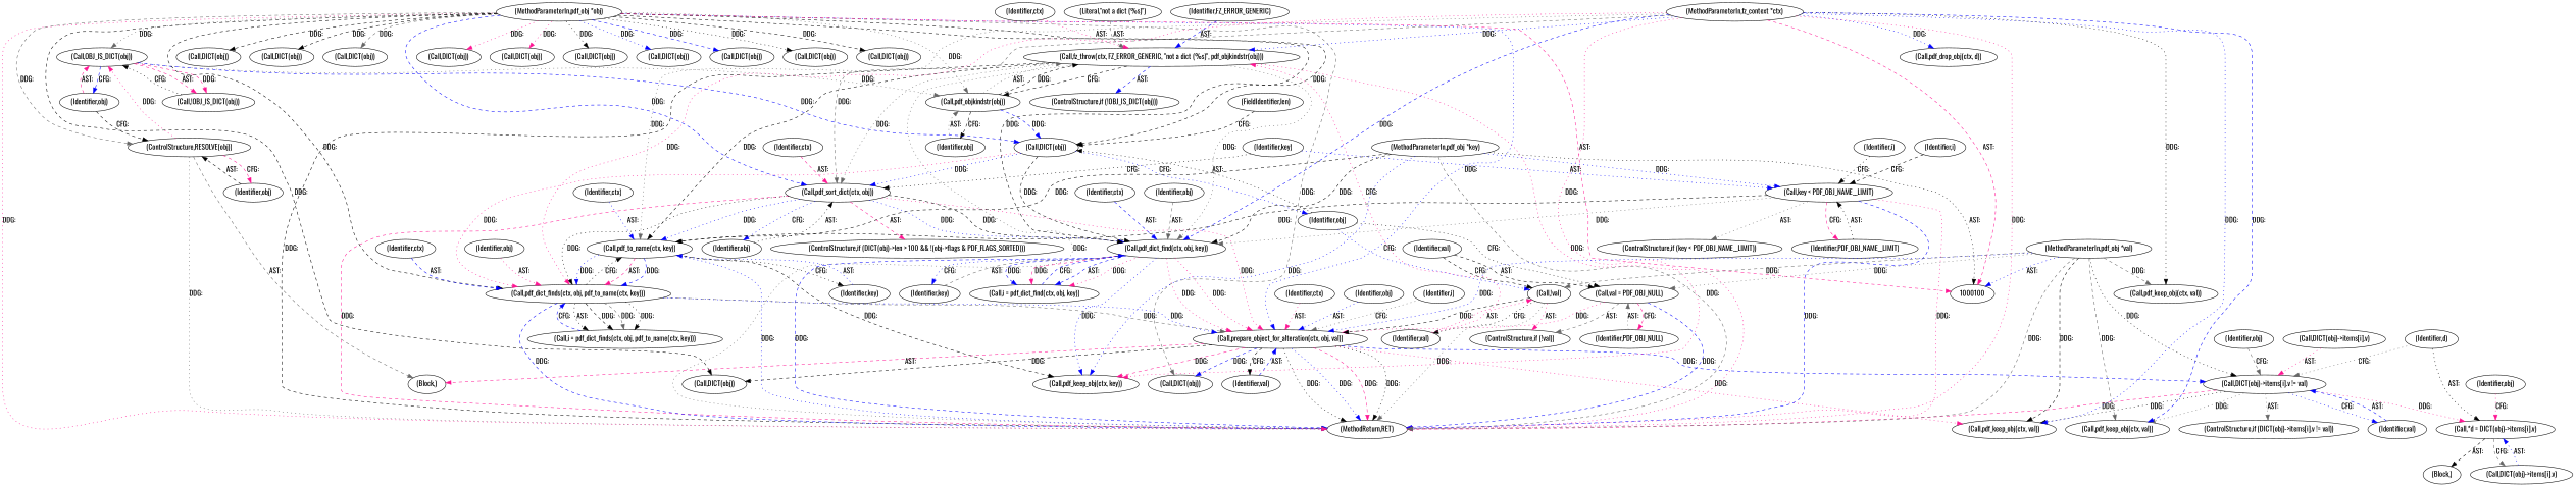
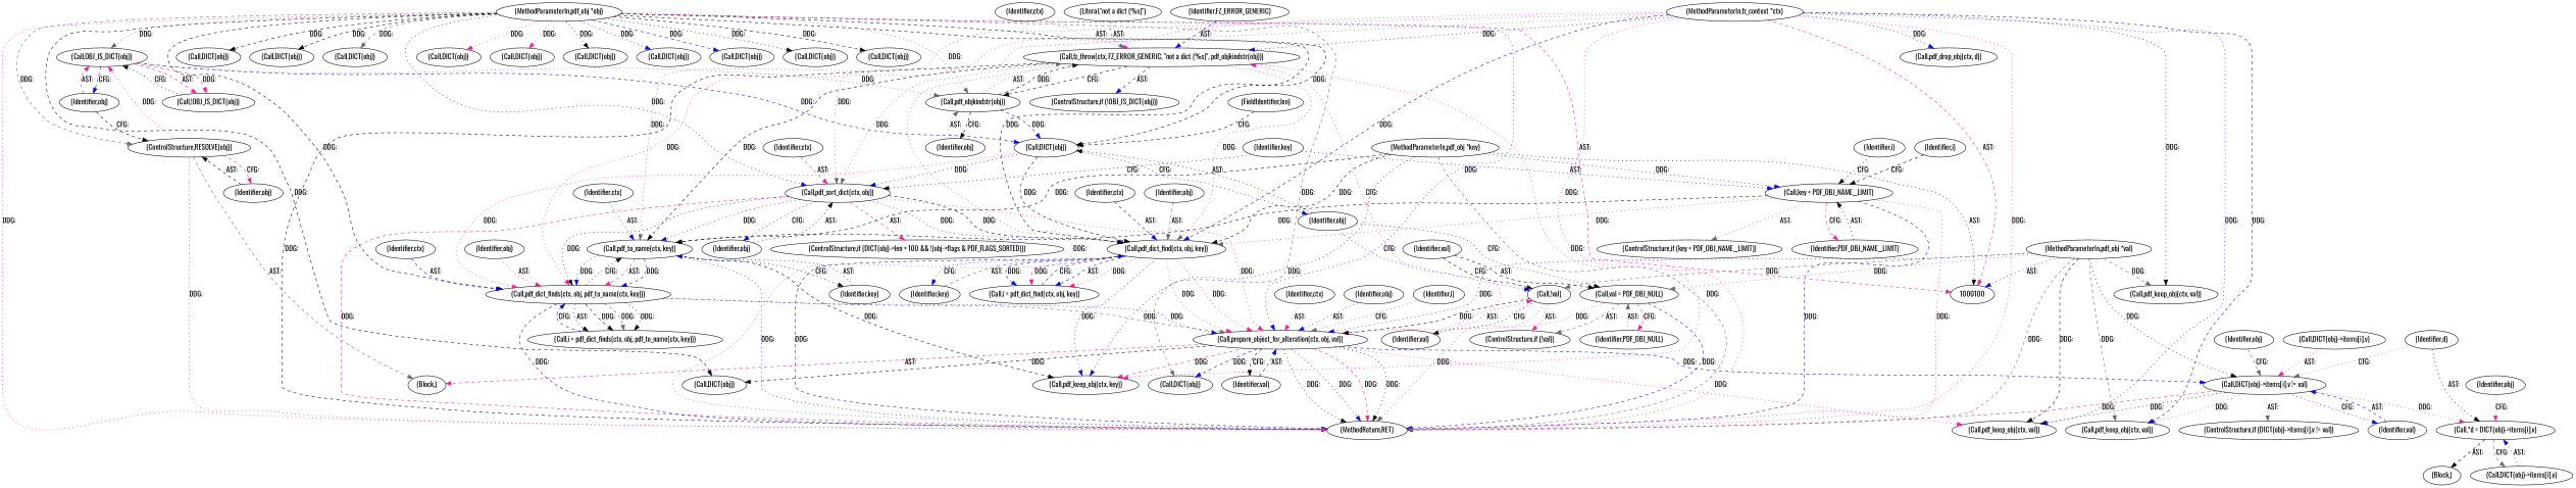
  digraph {
    fontname=Oswald
    node [fontname=Oswald]
    edge [color=black fontname=Oswald style=dotted]
    n1 [label="(Call,*d = DICT(obj)->items[i].v)"]
    n2 [label="(Block,)"]
    n3 [label="(Call,DICT(obj)->items[i].v)"]
    n4 [label="(Call,DICT(obj)->items[i].v != val)"]
    n5 [label="(ControlStructure,if (DICT(obj)->items[i].v != val))"]
    n6 [label="(Identifier,val)"]
    n7 [label="(Call,pdf_keep_obj(ctx, val))"]
    n8 [label="(MethodReturn,RET)"]
    n9 [label="(Call,pdf_keep_obj(ctx, val))"]
    n10 [label="(Call,prepare_object_for_alteration(ctx, obj, val))"]
    n11 [label="(Call,DICT(obj))"]
    n12 [label="(Call,DICT(obj))"]
    n13 [label="(Call,pdf_keep_obj(ctx, key))"]
    n14 [label="(Identifier,val)"]
    n15 [label="(Block,)"]
    n16 [label="(Call,pdf_dict_find(ctx, obj, key))"]
    n17 [label="(Identifier,key)"]
    n18 [label="(Call,i = pdf_dict_find(ctx, obj, key))"]
    n19 [label="(Call,fz_throw(ctx, FZ_ERROR_GENERIC, \"not a dict (%s)\", pdf_objkindstr(obj)))"]
    n20 [label="(Call,pdf_objkindstr(obj))"]
    n21 [label="(Call,pdf_sort_dict(ctx, obj))"]
    n22 [label="(Call,pdf_to_name(ctx, key))"]
    n23 [label="(ControlStructure,if (!OBJ_IS_DICT(obj)))"]
    n24 [label="(Call,DICT(obj))"]
    n25 [label="(Identifier,obj)"]
    n26 [label="(Call,pdf_dict_finds(ctx, obj, pdf_to_name(ctx, key)))"]
    n27 [label="(Identifier,obj)"]
    n28 [label="(ControlStructure,if (DICT(obj)->len > 100 && !(obj->flags & PDF_FLAGS_SORTED)))"]
    n29 [label="(Identifier,key)"]
    n30 [label="(MethodParameterIn,fz_context *ctx)"]
    n31 [label="(Call,pdf_keep_obj(ctx, val))"]
    n32 [label="(Call,pdf_drop_obj(ctx, d))"]
    1000100
    n34 [label="(Call,i = pdf_dict_finds(ctx, obj, pdf_to_name(ctx, key)))"]
    n35 [label="(Identifier,obj)"]
    n36 [label="(Call,OBJ_IS_DICT(obj))"]
    n37 [label="(Call,!OBJ_IS_DICT(obj))"]
    n38 [label="(Identifier,obj)"]
    n39 [label="(ControlStructure,RESOLVE(obj))"]
    n40 [label="(Identifier,obj)"]
    n41 [label="(MethodParameterIn,pdf_obj *obj)"]
    n42 [label="(Call,DICT(obj))"]
    n43 [label="(Call,DICT(obj))"]
    n44 [label="(Call,DICT(obj))"]
    n45 [label="(Call,DICT(obj))"]
    n46 [label="(Call,DICT(obj))"]
    n47 [label="(Call,DICT(obj))"]
    n48 [label="(Call,DICT(obj))"]
    n49 [label="(Call,DICT(obj))"]
    n50 [label="(Call,DICT(obj))"]
    n51 [label="(Call,DICT(obj))"]
    n52 [label="(Call,val = PDF_OBJ_NULL)"]
    n53 [label="(Call,!val)"]
    n54 [label="(Call,key < PDF_OBJ_NAME__LIMIT)"]
    n55 [label="(ControlStructure,if (key < PDF_OBJ_NAME__LIMIT))"]
    n56 [label="(Identifier,PDF_OBJ_NAME__LIMIT)"]
    n57 [label="(MethodParameterIn,pdf_obj *key)"]
    n58 [label="(ControlStructure,if (!val))"]
    n59 [label="(Identifier,PDF_OBJ_NULL)"]
    n60 [label="(MethodParameterIn,pdf_obj *val)"]
    n61 [label="(Identifier,val)"]
    n62 [label="(Identifier,ctx)"]
    n63 [label="(Identifier,ctx)"]
    n64 [label="(Identifier,obj)"]
    n65 [label="(Identifier,i)"]
    n66 [label="(Literal,\"not a dict (%s)\")"]
    n67 [label="(FieldIdentifier,len)"]
    n68 [label="(Identifier,val)"]
    n69 [label="(Identifier,d)"]
    n70 [label="(Identifier,i)"]
    n71 [label="(Identifier,FZ_ERROR_GENERIC)"]
    n72 [label="(Identifier,obj)"]
    n73 [label="(Identifier,ctx)"]
    n74 [label="(Identifier,ctx)"]
    n75 [label="(Identifier,ctx)"]
    n76 [label="(Identifier,obj)"]
    n77 [label="(Identifier,ctx)"]
    n78 [label="(Identifier,key)"]
    n79 [label="(Identifier,obj)"]
    n80 [label="(Identifier,obj)"]
    n81 [label="(Identifier,i)"]
    n82 [label="(Call,DICT(obj)->items[i].v)"]
    n1 -> n2 [label="AST: " style=dashed]
    n1 -> n3 [color=gray40 label="CFG: " style=dashed]
    n3 -> n1 [color=blue label="AST: "]
    n4 -> n1 [color=deeppink label="DDG: "]
    n4 -> n5 [color=gray40 label="AST: "]
    n4 -> n6 [color=blue label="CFG: "]
    n4 -> n7 [color=gray40 label="DDG: "]
    n4 -> n8 [color=deeppink label="DDG: " style=dashed]
    n4 -> n9 [label="DDG: "]
    n6 -> n4 [color=blue label="AST: " style=dashed]
    n10 -> n4 [color=blue label="DDG: " style=dashed]
    n10 -> n8 [label="DDG: "]
    n10 -> n8 [label="DDG: "]
    n10 -> n8 [color=blue label="DDG: "]
    n10 -> n8 [color=deeppink label="DDG: " style=dashed]
    n10 -> n9 [color=deeppink label="DDG: "]
    n10 -> n11 [color=blue label="DDG: " style=dashed]
    n10 -> n12 [label="DDG: " style=dashed]
    n10 -> n13 [color=deeppink label="DDG: " style=dashed]
    n10 -> n14 [label="CFG: " style=dashed]
    n10 -> n15 [color=deeppink label="AST: " style=dashed]
    n14 -> n10 [color=blue label="AST: " style=dashed]
    n16 -> n8 [color=blue label="DDG: " style=dashed]
    n16 -> n10 [color=deeppink label="DDG: "]
    n16 -> n10 [color=deeppink label="DDG: "]
    n16 -> n13 [color=blue label="DDG: "]
    n16 -> n17 [color=blue label="CFG: "]
    n16 -> n18 [color=blue label="AST: " style=dashed]
    n16 -> n18 [color=deeppink label="DDG: "]
    n16 -> n18 [color=blue label="DDG: " style=dashed]
    n16 -> n18 [color=deeppink label="DDG: " style=dashed]
    n17 -> n16 [color=gray40 label="AST: " style=dashed]
    n18 -> n16 [color=blue label="CFG: " style=dashed]
    n19 -> n8 [color=gray40 label="DDG: "]
    n19 -> n8 [label="DDG: " style=dashed]
    n19 -> n8 [color=deeppink label="DDG: "]
    n19 -> n16 [color=gray40 label="DDG: "]
    n19 -> n20 [label="CFG: " style=dashed]
    n19 -> n21 [color=gray40 label="DDG: "]
    n19 -> n22 [label="DDG: " style=dashed]
    n19 -> n23 [color=blue label="AST: " style=dashed]
    n20 -> n19 [color=gray40 label="AST: "]
    n20 -> n19 [label="DDG: " style=dashed]
    n20 -> n24 [color=blue label="DDG: " style=dashed]
    n20 -> n25 [label="CFG: " style=dashed]
    n21 -> n8 [color=deeppink label="DDG: " style=dashed]
    n21 -> n10 [color=deeppink label="DDG: "]
    n21 -> n16 [label="DDG: " style=dashed]
    n21 -> n16 [color=blue label="DDG: "]
    n21 -> n22 [color=blue label="DDG: "]
    n21 -> n26 [label="DDG: "]
    n21 -> n27 [color=blue label="CFG: "]
    n21 -> n28 [color=deeppink label="AST: " style=dashed]
    n22 -> n8 [color=blue label="DDG: "]
    n22 -> n13 [label="DDG: " style=dashed]
    n22 -> n26 [color=deeppink label="AST: " style=dashed]
    n22 -> n26 [color=blue label="DDG: " style=dashed]
    n22 -> n26 [color=blue label="DDG: "]
    n22 -> n29 [label="CFG: "]
    n24 -> n16 [label="DDG: " style=dashed]
    n24 -> n21 [color=blue label="DDG: "]
    n24 -> n26 [color=deeppink label="DDG: "]
    n24 -> n35 [color=blue label="CFG: "]
    n25 -> n20 [color=gray40 label="AST: "]
    n26 -> n8 [color=blue label="DDG: " style=dashed]
    n26 -> n10 [color=gray40 label="DDG: " style=dashed]
    n26 -> n10 [color=blue label="DDG: "]
    n26 -> n22 [label="CFG: "]
    n26 -> n34 [label="AST: "]
    n26 -> n34 [label="DDG: " style=dashed]
    n26 -> n34 [color=gray40 label="DDG: " style=dashed]
    n26 -> n34 [label="DDG: "]
    n27 -> n21 [label="AST: "]
    n29 -> n22 [color=blue label="AST: "]
    n30 -> n7 [color=blue label="DDG: " style=dashed]
    n30 -> n8 [color=deeppink label="DDG: "]
    n30 -> n9 [color=blue label="DDG: "]
    n30 -> n13 [color=deeppink label="DDG: "]
    n30 -> n16 [color=blue label="DDG: " style=dashed]
    n30 -> n19 [color=blue label="DDG: "]
-   n30 -> n21 [color=gray40 label="DDG: " style=dashed]
+   n30 -> n21 [color=gray40 label="DDG: "]
    n30 -> n22 [color=gray40 label="DDG: "]
    n30 -> n26 [color=deeppink label="DDG: "]
    n30 -> n31 [label="DDG: "]
    n30 -> n32 [color=blue label="DDG: "]
    n30 -> 1000100 [color=deeppink label="AST: " style=dashed]
    n34 -> n26 [color=blue label="CFG: " style=dashed]
    n35 -> n24 [label="AST: "]
    n35 -> n52 [label="CFG: "]
    n35 -> n53 [color=blue label="CFG: "]
    n36 -> n20 [color=gray40 label="DDG: "]
    n36 -> n24 [color=blue label="DDG: " style=dashed]
    n36 -> n37 [color=deeppink label="AST: " style=dashed]
    n36 -> n37 [color=deeppink label="DDG: " style=dashed]
    n36 -> n38 [color=blue label="CFG: " style=dashed]
    n37 -> n36 [label="CFG: "]
    n38 -> n36 [color=deeppink label="AST: " style=dashed]
    n38 -> n39 [label="CFG: " style=dashed]
    n39 -> n8 [color=gray40 label="DDG: "]
    n39 -> n15 [color=gray40 label="AST: " style=dashed]
    n39 -> n36 [color=deeppink label="DDG: "]
    n39 -> n40 [color=deeppink label="CFG: " style=dashed]
    n40 -> n39 [label="AST: " style=dashed]
    n41 -> n8 [color=deeppink label="DDG: "]
    n41 -> n10 [color=blue label="DDG: "]
    n41 -> n11 [color=gray40 label="DDG: " style=dashed]
    n41 -> n12 [label="DDG: " style=dashed]
    n41 -> n16 [label="DDG: " style=dashed]
    n41 -> n20 [color=gray40 label="DDG: "]
-   n41 -> n21 [color=blue label="DDG: " style=dashed]
+   n41 -> n21 [color=blue label="DDG: "]
    n41 -> n24 [label="DDG: " style=dashed]
    n41 -> n26 [label="DDG: " style=dashed]
    n41 -> 1000100 [color=deeppink label="AST: " style=dashed]
    n41 -> n36 [color=gray40 label="DDG: "]
    n41 -> n39 [color=gray40 label="DDG: " style=dashed]
    n41 -> n42 [label="DDG: " style=dashed]
    n41 -> n43 [label="DDG: " style=dashed]
    n41 -> n44 [color=gray40 label="DDG: " style=dashed]
    n41 -> n45 [color=deeppink label="DDG: "]
    n41 -> n46 [color=deeppink label="DDG: "]
    n41 -> n47 [label="DDG: "]
    n41 -> n48 [color=blue label="DDG: "]
    n41 -> n49 [color=blue label="DDG: " style=dashed]
    n41 -> n50 [label="DDG: "]
    n41 -> n51 [label="DDG: " style=dashed]
    n52 -> n8 [color=blue label="DDG: " style=dashed]
    n52 -> n10 [color=deeppink label="DDG: "]
    n52 -> n58 [color=gray40 label="AST: " style=dashed]
    n52 -> n59 [color=deeppink label="CFG: " style=dashed]
    n53 -> n8 [color=gray40 label="DDG: "]
    n53 -> n10 [label="DDG: " style=dashed]
    n53 -> n58 [color=deeppink label="AST: "]
    n53 -> n61 [label="CFG: "]
    n54 -> n8 [color=deeppink label="DDG: "]
    n54 -> n8 [color=blue label="DDG: " style=dashed]
    n54 -> n16 [color=gray40 label="DDG: "]
    n54 -> n22 [label="DDG: " style=dashed]
    n54 -> n55 [color=gray40 label="AST: "]
    n54 -> n56 [color=deeppink label="CFG: " style=dashed]
    n56 -> n54 [label="AST: "]
    n57 -> n8 [color=gray40 label="DDG: " style=dashed]
    n57 -> n13 [color=blue label="DDG: "]
    n57 -> n16 [label="DDG: " style=dashed]
    n57 -> n22 [label="DDG: " style=dashed]
    n57 -> 1000100 [label="AST: "]
    n57 -> n54 [color=blue label="DDG: "]
    n59 -> n52 [color=gray40 label="AST: "]
    n60 -> n4 [label="DDG: "]
    n60 -> n7 [color=gray40 label="DDG: " style=dashed]
    n60 -> n8 [color=gray40 label="DDG: " style=dashed]
    n60 -> n9 [label="DDG: " style=dashed]
    n60 -> n10 [color=blue label="DDG: "]
    n60 -> n31 [color=gray40 label="DDG: " style=dashed]
    n60 -> 1000100 [color=blue label="AST: "]
    n60 -> n52 [color=gray40 label="DDG: "]
    n60 -> n53 [color=gray40 label="DDG: " style=dashed]
    n61 -> n19 [color=deeppink label="CFG: "]
    n61 -> n53 [color=deeppink label="AST: "]
    n62 -> n22 [color=blue label="AST: "]
    n63 -> n10 [color=deeppink label="AST: "]
    n64 -> n10 [color=blue label="AST: "]
    n65 -> n54 [label="CFG: " style=dashed]
    n66 -> n19 [color=gray40 label="AST: " style=dashed]
    n67 -> n24 [label="CFG: " style=dashed]
    n68 -> n52 [label="AST: " style=dashed]
    n68 -> n53 [label="CFG: " style=dashed]
    n69 -> n1 [label="AST: "]
    n69 -> n4 [color=gray40 label="CFG: "]
    n70 -> n54 [label="CFG: "]
    n71 -> n19 [color=blue label="AST: " style=dashed]
    n72 -> n26 [color=deeppink label="AST: "]
    n73 -> n16 [color=blue label="AST: " style=dashed]
    n74 -> n21 [color=deeppink label="AST: " style=dashed]
    n75 -> n26 [color=blue label="AST: " style=dashed]
    n76 -> n4 [color=gray40 label="CFG: " style=dashed]
    n77 -> n19 [color=deeppink label="AST: "]
    n78 -> n21 [label="CFG: "]
    n78 -> n54 [color=blue label="AST: "]
    n79 -> n16 [color=gray40 label="AST: " style=dashed]
    n80 -> n1 [color=deeppink label="CFG: "]
    n81 -> n10 [color=gray40 label="CFG: "]
    n82 -> n4 [color=deeppink label="AST: "]
  }
